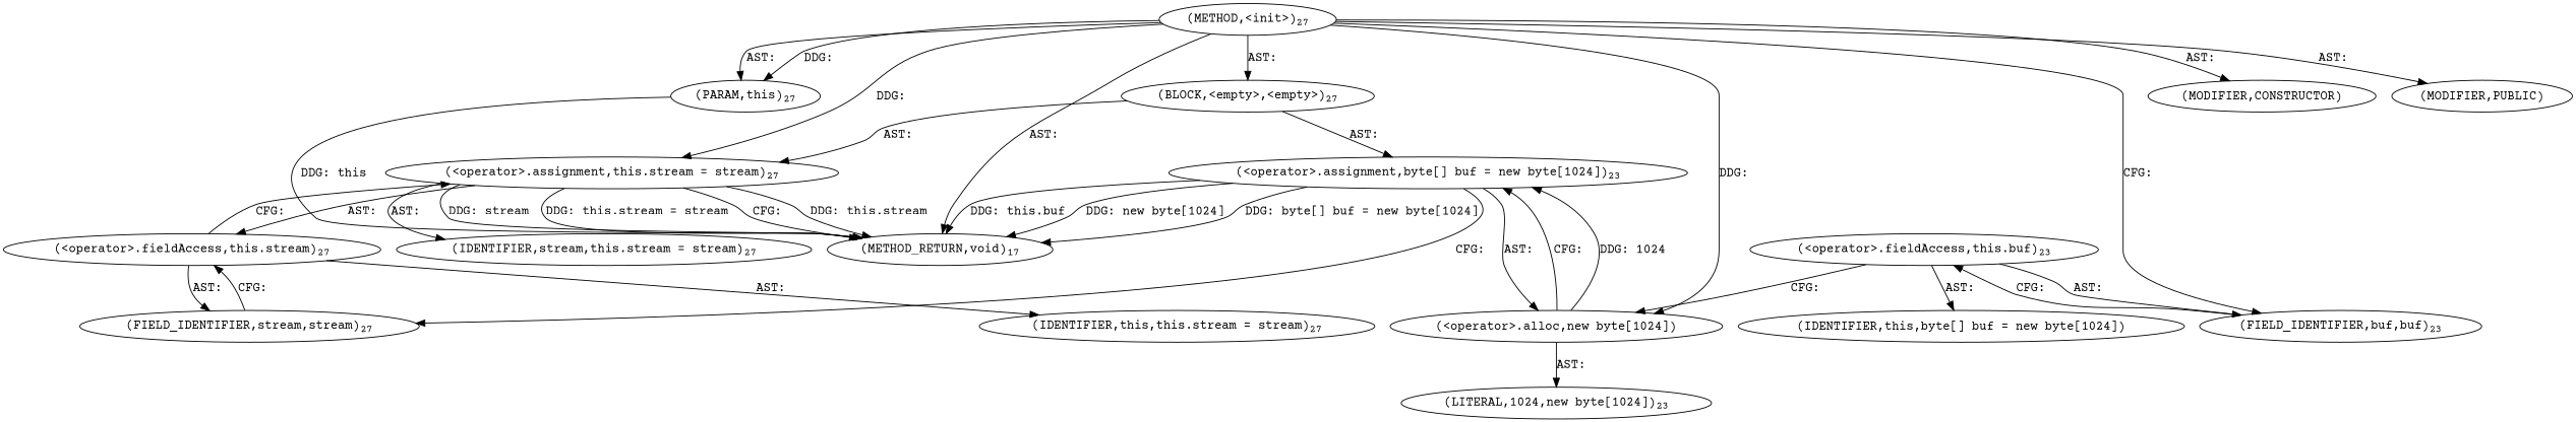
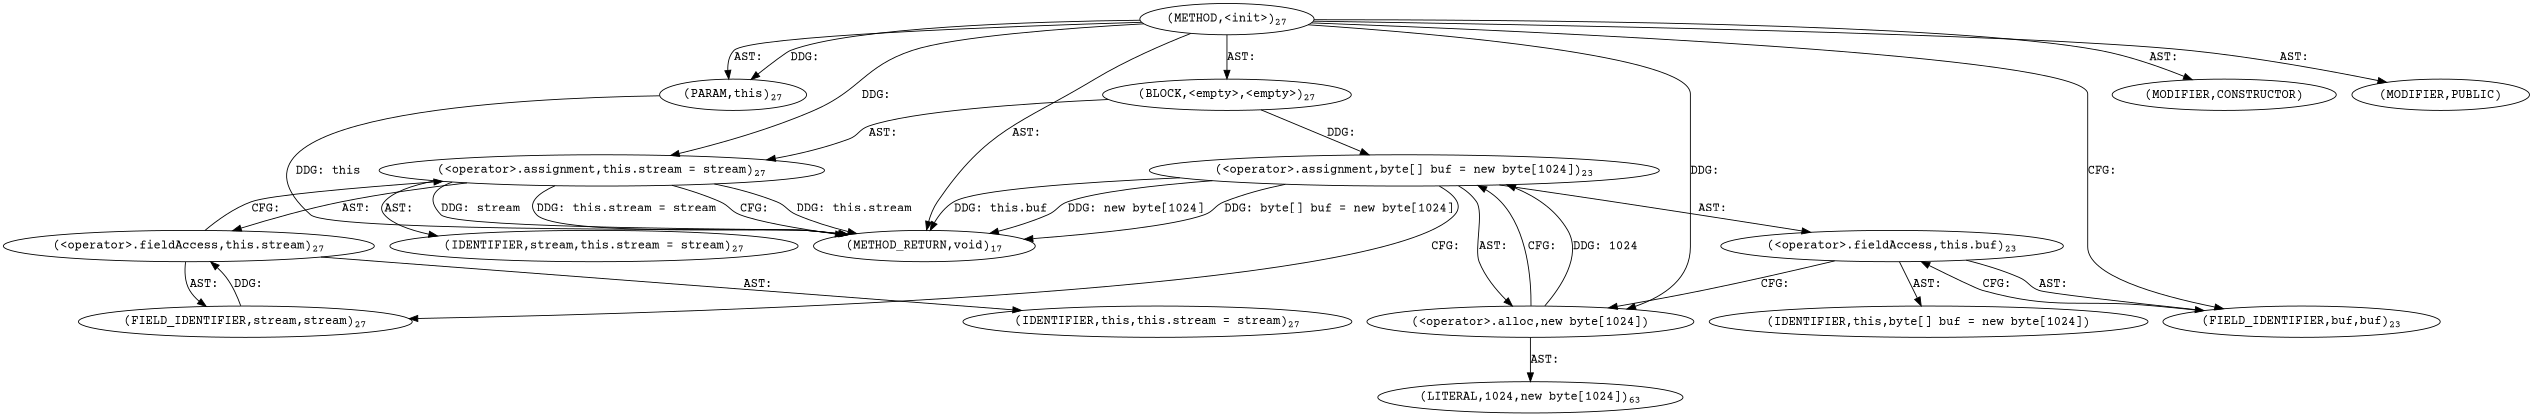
  digraph {
    fontname="Courier Prime"
    node [fontname="Courier Prime"]
    edge [fontname="Courier Prime"]
    n1 [label=<(METHOD,&lt;init&gt;)<SUB>27</SUB>>]
    n2 [label=<(PARAM,this)<SUB>27</SUB>>]
    n3 [label=<(BLOCK,&lt;empty&gt;,&lt;empty&gt;)<SUB>27</SUB>>]
    n4 [label=<(FIELD_IDENTIFIER,buf,buf)<SUB>23</SUB>>]
    n5 [label=<(&lt;operator&gt;.alloc,new byte[1024])>]
    n6 [label=<(&lt;operator&gt;.assignment,this.stream = stream)<SUB>27</SUB>>]
    n7 [label=<(MODIFIER,CONSTRUCTOR)>]
    n8 [label=<(MODIFIER,PUBLIC)>]
    n9 [label=<(METHOD_RETURN,void)<SUB>17</SUB>>]
    n10 [label=<(&lt;operator&gt;.assignment,byte[] buf = new byte[1024])<SUB>23</SUB>>]
    n11 [label=<(&lt;operator&gt;.fieldAccess,this.buf)<SUB>23</SUB>>]
-   n12 [label=<(LITERAL,1024,new byte[1024])<SUB>23</SUB>>]
+   n12 [label=<(LITERAL,1024,new byte[1024])<SUB>63</SUB>>]
    n13 [label=<(&lt;operator&gt;.fieldAccess,this.stream)<SUB>27</SUB>>]
    n14 [label=<(IDENTIFIER,stream,this.stream = stream)<SUB>27</SUB>>]
    n15 [label=<(FIELD_IDENTIFIER,stream,stream)<SUB>27</SUB>>]
    n16 [label=<(IDENTIFIER,this,byte[] buf = new byte[1024])>]
    n17 [label=<(IDENTIFIER,this,this.stream = stream)<SUB>27</SUB>>]
    n1 -> n2 [label="AST: "]
    n1 -> n2 [label="DDG: "]
    n1 -> n3 [label="AST: "]
    n1 -> n4 [label="CFG: "]
    n1 -> n5 [label="DDG: "]
    n1 -> n6 [label="DDG: "]
    n1 -> n7 [label="AST: "]
    n1 -> n8 [label="AST: "]
    n1 -> n9 [label="AST: "]
    n2 -> n9 [label="DDG: this"]
    n3 -> n6 [label="AST: "]
-   n3 -> n10 [label="AST: "]
+   n3 -> n10 [label="DDG: "]
    n4 -> n11 [label="CFG: "]
    n5 -> n10 [label="CFG: "]
    n5 -> n10 [label="DDG: 1024"]
    n5 -> n12 [label="AST: "]
    n6 -> n9 [label="CFG: "]
    n6 -> n9 [label="DDG: this.stream"]
    n6 -> n9 [label="DDG: stream"]
    n6 -> n9 [label="DDG: this.stream = stream"]
    n6 -> n13 [label="AST: "]
    n6 -> n14 [label="AST: "]
    n10 -> n5 [label="AST: "]
    n10 -> n9 [label="DDG: this.buf"]
    n10 -> n9 [label="DDG: new byte[1024]"]
    n10 -> n9 [label="DDG: byte[] buf = new byte[1024]"]
+   n10 -> n11 [label="AST: "]
    n10 -> n15 [label="CFG: "]
    n11 -> n4 [label="AST: "]
    n11 -> n5 [label="CFG: "]
    n11 -> n16 [label="AST: "]
    n13 -> n6 [label="CFG: "]
    n13 -> n15 [label="AST: "]
    n13 -> n17 [label="AST: "]
-   n15 -> n13 [label="CFG: "]
+   n15 -> n13 [label="DDG: "]
  }
